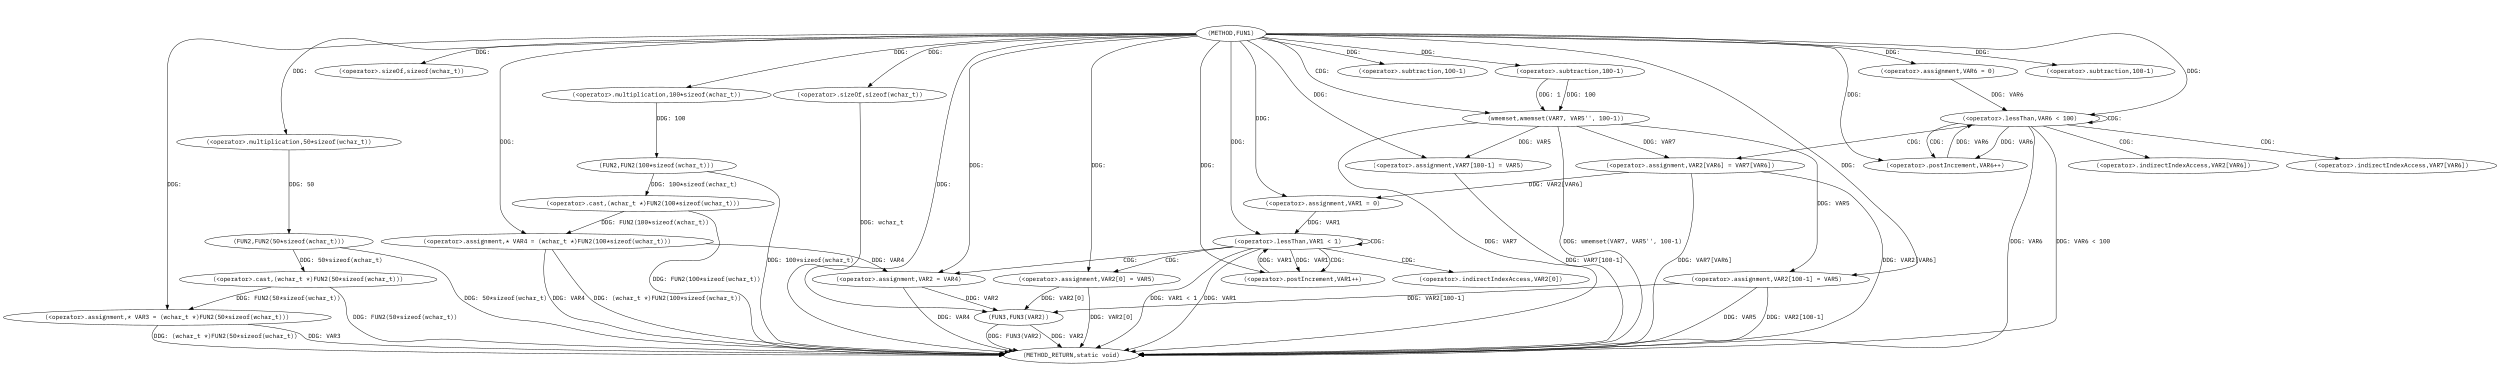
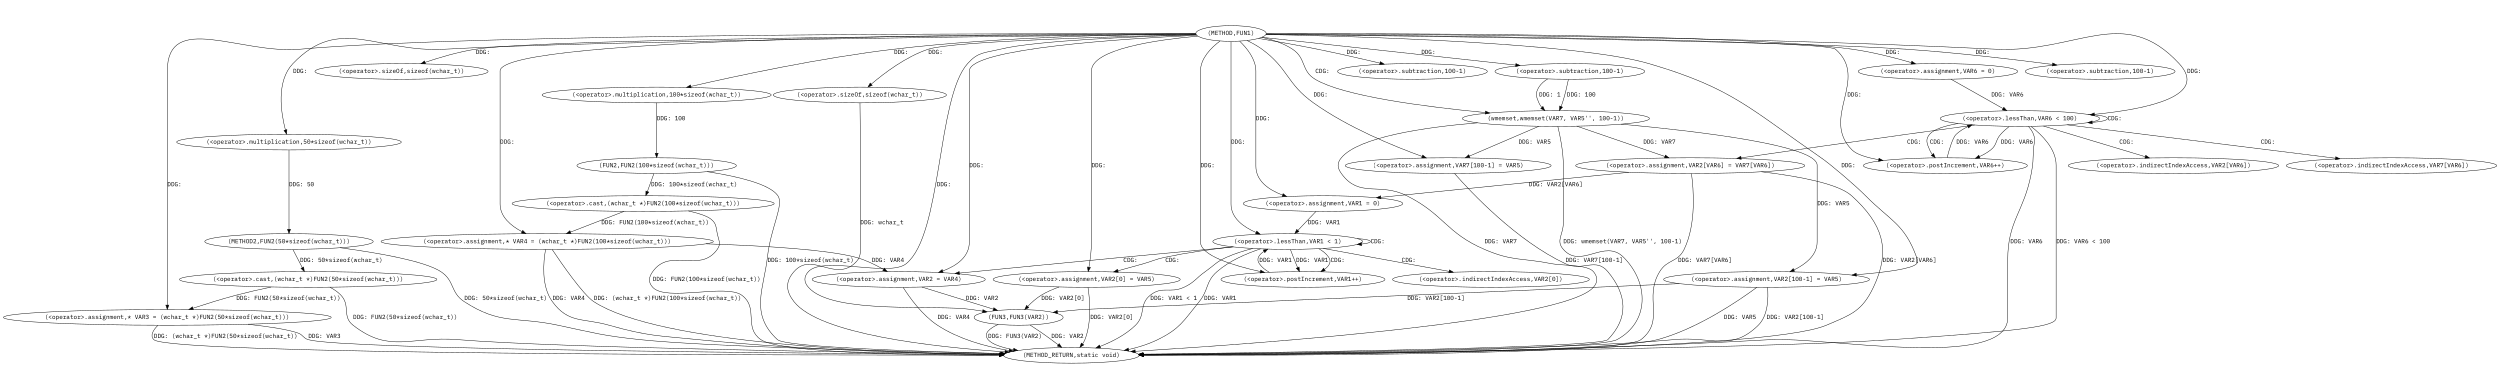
  digraph {
    fontname="IBM Plex Mono"
    node [fontname="IBM Plex Mono"]
    edge [fontname="IBM Plex Mono"]
    n1 [label="(METHOD,FUN1)"]
    n2 [label="(<operator>.assignment,* VAR3 = (wchar_t *)FUN2(50*sizeof(wchar_t)))"]
    n3 [label="(<operator>.multiplication,50*sizeof(wchar_t))"]
    n4 [label="(<operator>.sizeOf,sizeof(wchar_t))"]
    n5 [label="(<operator>.assignment,* VAR4 = (wchar_t *)FUN2(100*sizeof(wchar_t)))"]
    n6 [label="(<operator>.multiplication,100*sizeof(wchar_t))"]
    n7 [label="(<operator>.sizeOf,sizeof(wchar_t))"]
    n8 [label="(<operator>.assignment,VAR1 = 0)"]
    n9 [label="(<operator>.lessThan,VAR1 < 1)"]
    n10 [label="(<operator>.postIncrement,VAR1++)"]
    n11 [label="(<operator>.assignment,VAR2 = VAR4)"]
    n12 [label="(<operator>.assignment,VAR2[0] = VAR5)"]
    n13 [label="(wmemset,wmemset(VAR7, VAR5'', 100-1))"]
    n14 [label="(<operator>.subtraction,100-1)"]
    n15 [label="(<operator>.assignment,VAR7[100-1] = VAR5)"]
    n16 [label="(<operator>.subtraction,100-1)"]
    n17 [label="(<operator>.assignment,VAR6 = 0)"]
    n18 [label="(<operator>.lessThan,VAR6 < 100)"]
    n19 [label="(<operator>.postIncrement,VAR6++)"]
    n20 [label="(<operator>.assignment,VAR2[100-1] = VAR5)"]
    n21 [label="(<operator>.subtraction,100-1)"]
    n22 [label="(FUN3,FUN3(VAR2))"]
    n23 [label="(METHOD_RETURN,static void)"]
-   n24 [label="(FUN2,FUN2(50*sizeof(wchar_t)))"]
+   n24 [label="(METHOD2,FUN2(50*sizeof(wchar_t)))"]
    n25 [label="(FUN2,FUN2(100*sizeof(wchar_t)))"]
    n26 [label="(<operator>.indirectIndexAccess,VAR2[0])"]
    n27 [label="(<operator>.assignment,VAR2[VAR6] = VAR7[VAR6])"]
    n28 [label="(<operator>.indirectIndexAccess,VAR2[VAR6])"]
    n29 [label="(<operator>.indirectIndexAccess,VAR7[VAR6])"]
    n30 [label="(<operator>.cast,(wchar_t *)FUN2(50*sizeof(wchar_t)))"]
    n31 [label="(<operator>.cast,(wchar_t *)FUN2(100*sizeof(wchar_t)))"]
    n1 -> n2 [label="DDG: "]
    n1 -> n3 [label="DDG: "]
    n1 -> n4 [label="DDG: "]
    n1 -> n5 [label="DDG: "]
    n1 -> n6 [label="DDG: "]
    n1 -> n7 [label="DDG: "]
    n1 -> n8 [label="DDG: "]
    n1 -> n9 [label="DDG: "]
    n1 -> n10 [label="DDG: "]
    n1 -> n11 [label="DDG: "]
    n1 -> n12 [label="DDG: "]
    n1 -> n13 [label="CDG: "]
    n1 -> n14 [label="DDG: "]
    n1 -> n15 [label="DDG: "]
    n1 -> n16 [label="DDG: "]
    n1 -> n17 [label="DDG: "]
    n1 -> n18 [label="DDG: "]
    n1 -> n19 [label="DDG: "]
    n1 -> n20 [label="DDG: "]
    n1 -> n21 [label="DDG: "]
    n1 -> n22 [label="DDG: "]
    n2 -> n23 [label="DDG: (wchar_t *)FUN2(50*sizeof(wchar_t))"]
    n2 -> n23 [label="DDG: VAR3"]
    n3 -> n24 [label="DDG: 50"]
    n5 -> n11 [label="DDG: VAR4"]
    n5 -> n23 [label="DDG: (wchar_t *)FUN2(100*sizeof(wchar_t))"]
    n5 -> n23 [label="DDG: VAR4"]
    n6 -> n25 [label="DDG: 100"]
    n7 -> n23 [label="DDG: wchar_t"]
    n8 -> n9 [label="DDG: VAR1"]
    n9 -> n9 [label="CDG: "]
    n9 -> n10 [label="DDG: VAR1"]
    n9 -> n10 [label="CDG: "]
    n9 -> n11 [label="CDG: "]
    n9 -> n12 [label="CDG: "]
    n9 -> n23 [label="DDG: VAR1"]
    n9 -> n23 [label="DDG: VAR1 < 1"]
    n9 -> n26 [label="CDG: "]
    n10 -> n9 [label="DDG: VAR1"]
    n11 -> n22 [label="DDG: VAR2"]
    n11 -> n23 [label="DDG: VAR4"]
    n12 -> n22 [label="DDG: VAR2[0]"]
    n12 -> n23 [label="DDG: VAR2[0]"]
    n13 -> n15 [label="DDG: VAR5"]
    n13 -> n20 [label="DDG: VAR5"]
    n13 -> n23 [label="DDG: wmemset(VAR7, VAR5'', 100-1)"]
    n13 -> n23 [label="DDG: VAR7"]
    n13 -> n27 [label="DDG: VAR7"]
    n14 -> n13 [label="DDG: 100"]
    n14 -> n13 [label="DDG: 1"]
    n15 -> n23 [label="DDG: VAR7[100-1]"]
    n17 -> n18 [label="DDG: VAR6"]
    n18 -> n18 [label="CDG: "]
    n18 -> n19 [label="DDG: VAR6"]
    n18 -> n19 [label="CDG: "]
    n18 -> n23 [label="DDG: VAR6"]
    n18 -> n23 [label="DDG: VAR6 < 100"]
    n18 -> n27 [label="CDG: "]
    n18 -> n28 [label="CDG: "]
    n18 -> n29 [label="CDG: "]
    n19 -> n18 [label="DDG: VAR6"]
    n20 -> n22 [label="DDG: VAR2[100-1]"]
    n20 -> n23 [label="DDG: VAR5"]
    n20 -> n23 [label="DDG: VAR2[100-1]"]
    n22 -> n23 [label="DDG: FUN3(VAR2)"]
    n22 -> n23 [label="DDG: VAR2"]
    n24 -> n23 [label="DDG: 50*sizeof(wchar_t)"]
    n24 -> n30 [label="DDG: 50*sizeof(wchar_t)"]
    n25 -> n23 [label="DDG: 100*sizeof(wchar_t)"]
    n25 -> n31 [label="DDG: 100*sizeof(wchar_t)"]
    n27 -> n8 [label="DDG: VAR2[VAR6]"]
    n27 -> n23 [label="DDG: VAR7[VAR6]"]
    n27 -> n23 [label="DDG: VAR2[VAR6]"]
    n30 -> n2 [label="DDG: FUN2(50*sizeof(wchar_t))"]
    n30 -> n23 [label="DDG: FUN2(50*sizeof(wchar_t))"]
    n31 -> n5 [label="DDG: FUN2(100*sizeof(wchar_t))"]
    n31 -> n23 [label="DDG: FUN2(100*sizeof(wchar_t))"]
  }
